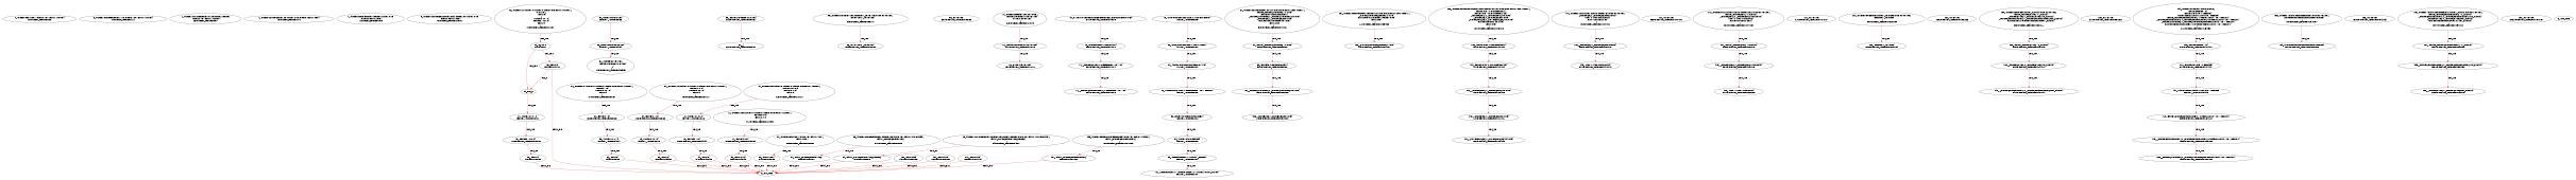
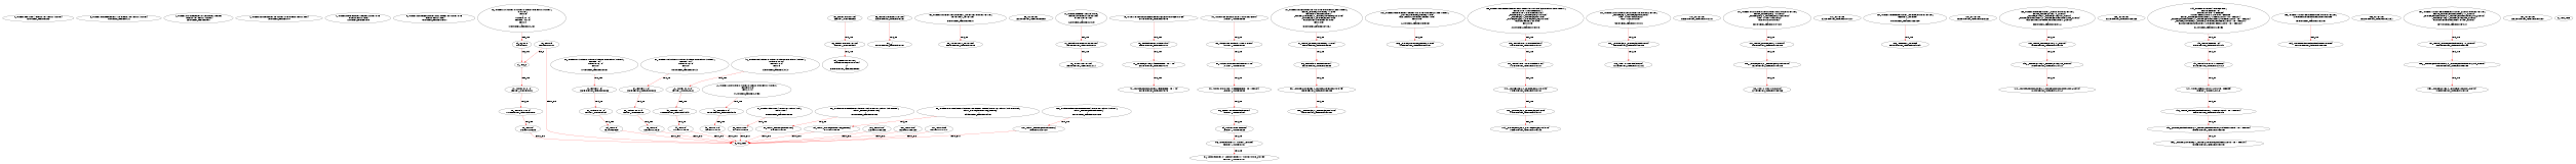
  digraph {
    fontname=Lato
    node [fontname=Lato type_label=expression_statement]
    edge [color=red controlflow_type=next_line edge_type=CFG_edge fontname=Lato]
    n1 [label="2_ function totalSupply() external view returns (uint256);\n13-function_definition-3-3" method="totalSupply()" type_label=function_definition]
    n2 [label="3_ function balanceOf(address who) external view returns (uint256);\n21-function_definition-4-4" method="balanceOf(address who)" type_label=function_definition]
    n3 [label="4_ function allowance(address owner, address spender)\n    external view returns (uint256);\n33-function_definition-5-6" method="allowance(address owner,address spender)" type_label=function_definition]
    n4 [label="6_ function transfer(address to, uint256 value) external returns (bool);\n49-function_definition-7-7" method="transfer(address to,uint256 value)" type_label=function_definition]
    n5 [label="7_ function approve(address spender, uint256 value)\n    external returns (bool);\n64-function_definition-8-9" method="approve(address spender,uint256 value)" type_label=function_definition]
    n6 [label="9_ function transferFrom(address from, address to, uint256 value)\n    external returns (bool);\n79-function_definition-10-11" method="transferFrom(address from,address to,uint256 value)" type_label=function_definition]
    n7 [label="23_ function mul(uint256 a, uint256 b) internal pure returns (uint256) {\n    if (a == 0) {\n      return 0;\n    }\n    uint256 c = a * b;\n    require(c / a == b);\n    return c;\n  }\n129-function_definition-24-31" method="mul(uint256 a,uint256 b)" type_label=function_definition]
    n8 [label="24_ if_a == 0\n146-if-25-27" method="mul(uint256 a,uint256 b)" type_label=if]
    n9 [label="24_ end_if" method="mul(uint256 a,uint256 b)" type_label=end_if]
    n10 [label="25_ return 0;\n151-return-26-26" method="mul(uint256 a,uint256 b)" type_label=return]
    n11 [label="27_ uint256 c = a * b;\n153-new_variable-28-28" method="mul(uint256 a,uint256 b)" type_label=new_variable]
    n12 [label="0_ exit_node" type_label=exit]
    n13 [label="28_ require(c / a == b);\n161-expression_statement-29-29" method="mul(uint256 a,uint256 b)"]
    n14 [label="29_ return c;\n170-return-30-30" method="mul(uint256 a,uint256 b)" type_label=return]
    n15 [label="31_ function div(uint256 a, uint256 b) internal pure returns (uint256) {\n    require(b > 0);  \n    uint256 c = a / b;\n    return c;\n  }\n172-function_definition-32-36" method="div(uint256 a,uint256 b)" type_label=function_definition]
    n16 [label="32_ require(b > 0);\n189-expression_statement-33-33" method="div(uint256 a,uint256 b)"]
    n17 [label="33_ uint256 c = a / b;\n196-new_variable-34-34" method="div(uint256 a,uint256 b)" type_label=new_variable]
    n18 [label="34_ return c;\n204-true-35-35" method="div(uint256 a,uint256 b)" type_label=return]
    n19 [label="36_ function sub(uint256 a, uint256 b) internal pure returns (uint256) {\n    require(b <= a);\n    uint256 c = a - b;\n    return c;\n  }\n206-function_definition-37-41" method="sub(uint256 a,uint256 b)" type_label=function_definition]
    n20 [label="37_ require(b <= a);\n223-expression_statement-38-38" method="sub(uint256 a,uint256 b)"]
    n21 [label="38_ uint256 c = a - b;\n230-new_variable-39-79" method="sub(uint256 a,uint256 b)" type_label=new_variable]
    n22 [label="39_ return c;\n238-return-40-40" method="sub(uint256 a,uint256 b)" type_label=return]
    n23 [label="41_ function add(uint256 a, uint256 b) internal pure returns (uint256) {\n    uint256 c = a + b;\n    require(c >= a);\n    return c;\n  }\n240-function_definition-42-46" method="add(uint256 a,uint256 b)" type_label=function_definition]
    n24 [label="42_ uint256 c = a + b;\n257-new_variable-43-43" method="add(uint256 a,uint256 b)" type_label=new_variable]
    n25 [label="43_ require(c >= a);\n265-expression_statement-44-44" method="add(uint256 a,uint256 b)"]
    n26 [label="44_ return c;\n272-return-45-45" method="add(uint256 a,uint256 b)" type_label=return]
    n27 [label="46_ function mod(uint256 a, uint256 b) internal pure returns (uint256) {\n    require(b != 0);\n    return a % b;\n  }\n274-function_definition-47-50" method="mod(uint256 a,uint256 b)" type_label=function_definition]
    n28 [label="47_ require(b != 0);\n291-expression_statement-48-48" method="mod(uint256 a,uint256 b)"]
    n29 [label="48_ return a % b;\n298-return-49-49" method="mod(uint256 a,uint256 b)" type_label=return]
    n30 [label="52_ address public owner;\n305-new_variable-53-53" type_label=new_variable]
    n31 [label="53_ address public newOwner;\n310-new_variable-54-54" type_label=new_variable]
    n32 [label="54_ modifier onlyOwner {\n        require(msg.sender == owner);\n        _;\n    }\n315-expression_statement-55-58"]
    n33 [label="55_ require(msg.sender == owner);\n318-expression_statement-56-56"]
    n34 [label="56_ _;\n327-expression_statement-57-57"]
    n35 [label="58_ function transferOwnership(address _newOwner) public onlyOwner {\n        newOwner = _newOwner;\n    }\n329-function_definition-59-61" method="transferOwnership(address _newOwner)" type_label=function_definition]
    n36 [label="59_ newOwner = _newOwner;\n339-expression_statement-60-60" method="transferOwnership(address _newOwner)"]
    n37 [label="58_ onlyOwner\n336-expression_statement-59-59" method="transferOwnership(address _newOwner)"]
    n38 [label="61_ function acceptOwnership() public {\n        require(msg.sender == newOwner);\n        owner = newOwner;\n    }\n343-function_definition-62-65" method="acceptOwnership()" type_label=function_definition]
    n39 [label="62_ require(msg.sender == newOwner);\n347-expression_statement-63-63" method="acceptOwnership()"]
    n40 [label="63_ owner = newOwner;\n356-expression_statement-64-64" method="acceptOwnership()"]
    n41 [label="69_ owner = 0x23a79F63133D315e7C16E3AF68701a7cD92217F9;\n376-expression_statement-70-70"]
    n42 [label="70_ contractAddress = address(this);\n380-expression_statement-71-71"]
    n43 [label="71_ _balances[owner] = 4950000000 * 10 ** 18;\n386-expression_statement-72-72"]
    n44 [label="72_ _balances[contractAddress] = 50000000 * 10 ** 18;\n396-expression_statement-73-73"]
    n45 [label="79_ string public constant name = \"Ultra Rich Group\";\n460-new_variable-80-80" type_label=new_variable]
    n46 [label="80_ string public constant symbol = \"RICH\";\n467-new_variable-81-81" type_label=new_variable]
    n47 [label="81_ uint256 public constant decimals = 18;\n474-new_variable-82-82" type_label=new_variable]
    n48 [label="82_ uint256 public supply = 5000000000 * 10 ** decimals;\n480-new_variable-83-83" type_label=new_variable]
    n49 [label="83_ address private contractAddress;\n490-new_variable-84-84" type_label=new_variable]
    n50 [label="84_ uint256 public ICOPrice;\n495-new_variable-85-85" type_label=new_variable]
    n51 [label="85_ mapping(address => uint256) _balances;\n500-new_variable-86-86" type_label=new_variable]
    n52 [label="86_ mapping(address => mapping (address => uint256)) public _allowed;\n506-new_variable-87-87" type_label=new_variable]
    n53 [label="87_ function totalSupply() public view returns (uint) {\n        return supply;\n    }\n515-function_definition-88-90" method="totalSupply()" type_label=function_definition]
    n54 [label="88_ return supply;\n524-return-89-89" method="totalSupply()" type_label=return]
    n55 [label="90_ function balanceOf(address tokenOwner) public view returns (uint balance) {\n        return _balances[tokenOwner];\n    }\n526-function_definition-91-93" method="balanceOf(address tokenOwner)" type_label=function_definition]
    n56 [label="91_ return _balances[tokenOwner];\n540-return-92-92" method="balanceOf(address tokenOwner)" type_label=return]
    n57 [label="93_ function allowance(address tokenOwner, address spender) public view returns (uint remaining) {\n        return _allowed[tokenOwner][spender];\n    }\n544-function_definition-94-96" method="allowance(address tokenOwner,address spender)" type_label=function_definition]
    n58 [label="94_ return _allowed[tokenOwner][spender];\n562-return-95-95" method="allowance(address tokenOwner,address spender)" type_label=return]
    n59 [label="96_ function transfer(address to, uint value) public returns (bool success) {\n        require(_balances[msg.sender] >= value);\n        require(to != contractAddress);\n        _balances[msg.sender] = _balances[msg.sender].sub(value);\n        _balances[to] = _balances[to].add(value);\n        emit Transfer(msg.sender, to, value);\n        return true;\n    }\n568-function_definition-97-104" method="transfer(address to,uint value)" type_label=function_definition]
    n60 [label="97_ require(_balances[msg.sender] >= value);\n585-expression_statement-98-98" method="transfer(address to,uint value)"]
    n61 [label="98_ require(to != contractAddress);\n596-expression_statement-99-99" method="transfer(address to,uint value)"]
    n62 [label="99_ _balances[msg.sender] = _balances[msg.sender].sub(value);\n603-expression_statement-100-100" method="transfer(address to,uint value)"]
    n63 [label="100_ _balances[to] = _balances[to].add(value);\n620-expression_statement-101-101" method="transfer(address to,uint value)"]
    n64 [label="102_ return true;\n643-return-103-103" method="transfer(address to,uint value)" type_label=return]
    n65 [label="104_ function approve(address spender, uint value) public returns (bool success) {\n        _allowed[msg.sender][spender] = value;\n        emit Approval(msg.sender, spender, value);\n        return true;\n    }\n646-function_definition-105-109" method="approve(address spender,uint value)" type_label=function_definition]
    n66 [label="105_ _allowed[msg.sender][spender] = value;\n663-expression_statement-106-106" method="approve(address spender,uint value)"]
    n67 [label="107_ return true;\n683-return-108-108" method="approve(address spender,uint value)" type_label=return]
    n68 [label="109_ function transferFrom(address from, address to, uint value) public returns (bool success) {\n        require(value <= balanceOf(from));\n        require(value <= allowance(from, to));\n        _balances[from] = _balances[from].sub(value);\n        _balances[to] = _balances[to].add(value);\n        _allowed[from][to] = _allowed[from][to].sub(value);\n        emit Transfer(from, to, value);\n        return true;\n    }\n686-function_definition-110-118" method="transferFrom(address from,address to,uint value)" type_label=function_definition]
    n69 [label="110_ require(value <= balanceOf(from));\n707-expression_statement-111-111" method="transferFrom(address from,address to,uint value)"]
    n70 [label="111_ require(value <= allowance(from, to));\n717-expression_statement-112-112" method="transferFrom(address from,address to,uint value)"]
    n71 [label="112_ _balances[from] = _balances[from].sub(value);\n729-expression_statement-113-113" method="transferFrom(address from,address to,uint value)"]
    n72 [label="113_ _balances[to] = _balances[to].add(value);\n742-expression_statement-114-114" method="transferFrom(address from,address to,uint value)"]
    n73 [label="114_ _allowed[from][to] = _allowed[from][to].sub(value);\n755-expression_statement-115-115" method="transferFrom(address from,address to,uint value)"]
    n74 [label="116_ return true;\n780-return-117-117" method="transferFrom(address from,address to,uint value)" type_label=return]
    n75 [label="121_ function mint(uint256 amount, address to) public onlyOwner {\n        _balances[to] = _balances[to].add(amount);\n        supply = supply.add(amount);\n        emit Mint(amount, to);\n    }\n789-function_definition-122-126" method="mint(uint256 amount,address to)" type_label=function_definition]
    n76 [label="122_ _balances[to] = _balances[to].add(amount);\n803-expression_statement-123-123" method="mint(uint256 amount,address to)"]
    n77 [label="123_ supply = supply.add(amount);\n816-expression_statement-124-124" method="mint(uint256 amount,address to)"]
    n78 [label="121_ onlyOwner\n800-expression_statement-122-122" method="mint(uint256 amount,address to)"]
    n79 [label="126_ function burn(uint256 amount, address from) public onlyOwner {\n        require(_balances[from] >= amount);\n        _balances[from] = _balances[from].sub(amount);\n        supply = supply.sub(amount);\n        emit Burn(amount, from);\n    }\n831-function_definition-127-132" method="burn(uint256 amount,address from)" type_label=function_definition]
    n80 [label="127_ require(_balances[from] >= amount);\n845-expression_statement-128-128" method="burn(uint256 amount,address from)"]
    n81 [label="128_ _balances[from] = _balances[from].sub(amount);\n854-expression_statement-129-129" method="burn(uint256 amount,address from)"]
    n82 [label="126_ onlyOwner\n842-expression_statement-127-127" method="burn(uint256 amount,address from)"]
    n83 [label="129_ supply = supply.sub(amount);\n867-expression_statement-130-130" method="burn(uint256 amount,address from)"]
    n84 [label="132_ function setICOPrice(uint256 _newPrice) public onlyOwner {\n        ICOPrice = _newPrice;\n    }\n882-function_definition-133-135" method="setICOPrice(uint256 _newPrice)" type_label=function_definition]
    n85 [label="133_ ICOPrice = _newPrice;\n892-expression_statement-134-134" method="setICOPrice(uint256 _newPrice)"]
    n86 [label="132_ onlyOwner\n889-expression_statement-133-133" method="setICOPrice(uint256 _newPrice)"]
    n87 [label="135_ function getRemainingICOBalance() public view returns (uint256) {\n        return _balances[contractAddress];\n    }\n896-function_definition-136-138" method="getRemainingICOBalance()" type_label=function_definition]
    n88 [label="136_ return _balances[contractAddress];\n905-return-137-137" method="getRemainingICOBalance()" type_label=return]
    n89 [label="138_ function topUpICO(uint256 _amount) public onlyOwner {\n        require(_balances[owner] >= _amount);\n        _balances[owner] = _balances[owner].sub(_amount);\n        _balances[contractAddress] = _balances[contractAddress].add(_amount);\n        emit Transfer(msg.sender, contractAddress, _amount);\n    }\n909-function_definition-139-144" method="topUpICO(uint256 _amount)" type_label=function_definition]
    n90 [label="139_ require(_balances[owner] >= _amount);\n919-expression_statement-140-140" method="topUpICO(uint256 _amount)"]
    n91 [label="140_ _balances[owner] = _balances[owner].sub(_amount);\n928-expression_statement-141-141" method="topUpICO(uint256 _amount)"]
    n92 [label="138_ onlyOwner\n916-expression_statement-139-139" method="topUpICO(uint256 _amount)"]
    n93 [label="141_ _balances[contractAddress] = _balances[contractAddress].add(_amount);\n941-expression_statement-142-142" method="topUpICO(uint256 _amount)"]
    n94 [label="144_ function buyTokens() public payable {\n        require(ICOPrice > 0);\n        require(msg.value >= ICOPrice);\n        uint256 affordAmount = msg.value / ICOPrice;\n        require(_balances[contractAddress] >= affordAmount * 10 ** decimals);\n        _balances[contractAddress] = _balances[contractAddress].sub(affordAmount * 10 ** decimals);\n        _balances[msg.sender] = _balances[msg.sender].add(affordAmount * 10 ** decimals);\n        emit Transfer(contractAddress, msg.sender, affordAmount * 10 ** decimals);\n    }\n964-function_definition-145-153" method="buyTokens()" type_label=function_definition]
    n95 [label="145_ require(ICOPrice > 0);\n969-expression_statement-146-146" method="buyTokens()"]
    n96 [label="146_ require(msg.value >= ICOPrice);\n976-expression_statement-147-147" method="buyTokens()"]
    n97 [label="147_ uint256 affordAmount = msg.value / ICOPrice;\n985-new_variable-148-148" method="buyTokens()" type_label=new_variable]
    n98 [label="148_ require(_balances[contractAddress] >= affordAmount * 10 ** decimals);\n995-expression_statement-149-149" method="buyTokens()"]
    n99 [label="149_ _balances[contractAddress] = _balances[contractAddress].sub(affordAmount * 10 ** decimals);\n1008-expression_statement-150-150" method="buyTokens()"]
    n100 [label="150_ _balances[msg.sender] = _balances[msg.sender].add(affordAmount * 10 ** decimals);\n1025-expression_statement-151-151" method="buyTokens()"]
    n101 [label="153_ function withdrawContractBalance() public onlyOwner {\n        msg.sender.transfer(contractAddress.balance);\n    }\n1060-function_definition-154-156" method="withdrawContractBalance()" type_label=function_definition]
    n102 [label="154_ msg.sender.transfer(contractAddress.balance);\n1066-expression_statement-155-155" method="withdrawContractBalance()"]
    n103 [label="153_ onlyOwner\n1063-expression_statement-154-154" method="withdrawContractBalance()"]
    n104 [label="156_ function withdrawContractTokens(uint256 _amount) public onlyOwner {\n        require(_balances[contractAddress] >= _amount);\n        _balances[contractAddress] = _balances[contractAddress].sub(_amount);\n        _balances[owner] = _balances[owner].add(_amount);\n        emit Transfer(contractAddress, owner, _amount);\n    }\n1077-function_definition-157-162" method="withdrawContractTokens(uint256 _amount)" type_label=function_definition]
    n105 [label="157_ require(_balances[contractAddress] >= _amount);\n1087-expression_statement-158-158" method="withdrawContractTokens(uint256 _amount)"]
    n106 [label="158_ _balances[contractAddress] = _balances[contractAddress].sub(_amount);\n1096-expression_statement-159-159" method="withdrawContractTokens(uint256 _amount)"]
    n107 [label="156_ onlyOwner\n1084-expression_statement-157-157" method="withdrawContractTokens(uint256 _amount)"]
    n108 [label="159_ _balances[owner] = _balances[owner].add(_amount);\n1109-expression_statement-160-160" method="withdrawContractTokens(uint256 _amount)"]
    n109 [label="0_ start_node" type_label=start]
    n7 -> n8 [label=next_line]
    n8 -> n9 [controlflow_type=neg_next label=neg_next]
-   n8 -> n10 [controlflow_type=pos_next label=pos_next]
    n9 -> n11 [label=next_line]
    n10 -> n9 [controlflow_type=end_if label=end_if]
    n10 -> n12 [controlflow_type=return_exit label=return_exit]
    n11 -> n13 [label=next_line]
    n13 -> n14 [label=next_line]
    n14 -> n12 [controlflow_type=return_exit label=return_exit]
    n15 -> n16 [label=next_line]
    n16 -> n17 [label=next_line]
    n17 -> n18 [label=next_line]
    n18 -> n12 [controlflow_type=return_exit label=return_exit]
    n19 -> n20 [label=next_line]
    n20 -> n21 [label=next_line]
    n21 -> n22 [label=next_line]
    n22 -> n12 [controlflow_type=return_exit label=return_exit]
    n23 -> n24 [label=next_line]
    n24 -> n25 [label=next_line]
    n25 -> n26 [label=next_line]
    n26 -> n12 [controlflow_type=return_exit label=return_exit]
    n27 -> n28 [label=next_line]
    n28 -> n29 [label=next_line]
    n29 -> n12 [controlflow_type=return_exit label=return_exit]
    n30 -> n31 [label=next_line]
    n31 -> n32 [label=next_line]
    n33 -> n34 [label=next_line]
    n35 -> n36 [label=next_line]
    n38 -> n39 [label=next_line]
    n39 -> n40 [label=next_line]
    n41 -> n42 [label=next_line]
    n42 -> n43 [label=next_line]
    n43 -> n44 [label=next_line]
    n45 -> n46 [label=next_line]
    n46 -> n47 [label=next_line]
    n47 -> n48 [label=next_line]
    n48 -> n49 [label=next_line]
    n49 -> n50 [label=next_line]
    n50 -> n51 [label=next_line]
    n51 -> n52 [label=next_line]
    n53 -> n54 [label=next_line]
    n54 -> n12 [controlflow_type=return_exit label=return_exit]
    n55 -> n56 [label=next_line]
    n56 -> n12 [controlflow_type=return_exit label=return_exit]
    n57 -> n58 [label=next_line]
    n58 -> n12 [controlflow_type=return_exit label=return_exit]
    n59 -> n60 [label=next_line]
    n60 -> n61 [label=next_line]
    n61 -> n62 [label=next_line]
    n62 -> n63 [label=next_line]
    n64 -> n12 [controlflow_type=return_exit label=return_exit]
    n65 -> n66 [label=next_line]
    n67 -> n12 [controlflow_type=return_exit label=return_exit]
    n68 -> n69 [label=next_line]
    n69 -> n70 [label=next_line]
    n70 -> n71 [label=next_line]
    n71 -> n72 [label=next_line]
    n72 -> n73 [label=next_line]
    n74 -> n12 [controlflow_type=return_exit label=return_exit]
    n75 -> n76 [label=next_line]
    n76 -> n77 [label=next_line]
    n79 -> n80 [label=next_line]
    n80 -> n81 [label=next_line]
    n81 -> n83 [label=next_line]
    n84 -> n85 [label=next_line]
    n87 -> n88 [label=next_line]
    n88 -> n12 [controlflow_type=return_exit label=return_exit]
    n89 -> n90 [label=next_line]
    n90 -> n91 [label=next_line]
    n91 -> n93 [label=next_line]
    n94 -> n95 [label=next_line]
    n95 -> n96 [label=next_line]
    n96 -> n97 [label=next_line]
    n97 -> n98 [label=next_line]
    n98 -> n99 [label=next_line]
    n99 -> n100 [label=next_line]
    n101 -> n102 [label=next_line]
    n104 -> n105 [label=next_line]
    n105 -> n106 [label=next_line]
    n106 -> n108 [label=next_line]
  }
